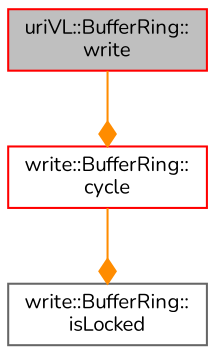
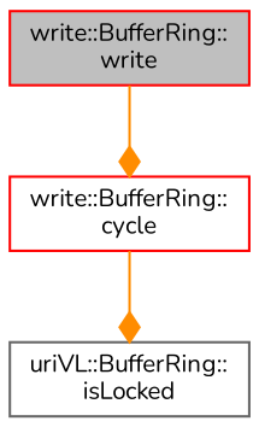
  digraph {
    fontname=Nunito
    rankdir=TB
    node [color=red fillcolor=white fontname=Nunito fontsize=10 shape=record style=filled]
    edge [arrowhead=diamond color=darkorange fontname=Nunito fontsize=10 labelfontname=Helvetica labelfontsize=10 style=solid]
-   n1 [fillcolor=grey75 fontcolor=black height=0.2 label="uriVL::BufferRing::\lwrite" width=0.4]
+   n1 [fillcolor=grey75 fontcolor=black height=0.2 label="write::BufferRing::\lwrite" width=0.4]
    n2 [height=0.2 label="write::BufferRing::\lcycle" width=0.4]
-   n3 [color=gray40 height=0.2 label="write::BufferRing::\lisLocked" width=0.4]
+   n3 [color=gray40 height=0.2 label="uriVL::BufferRing::\lisLocked" width=0.4]
    n1 -> n2
    n2 -> n3
  }
